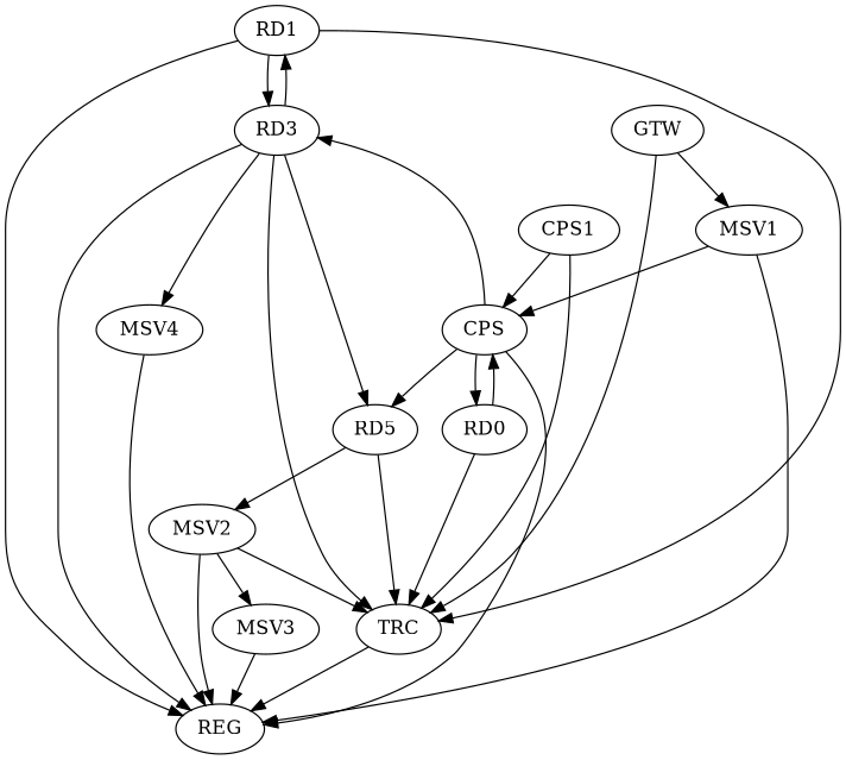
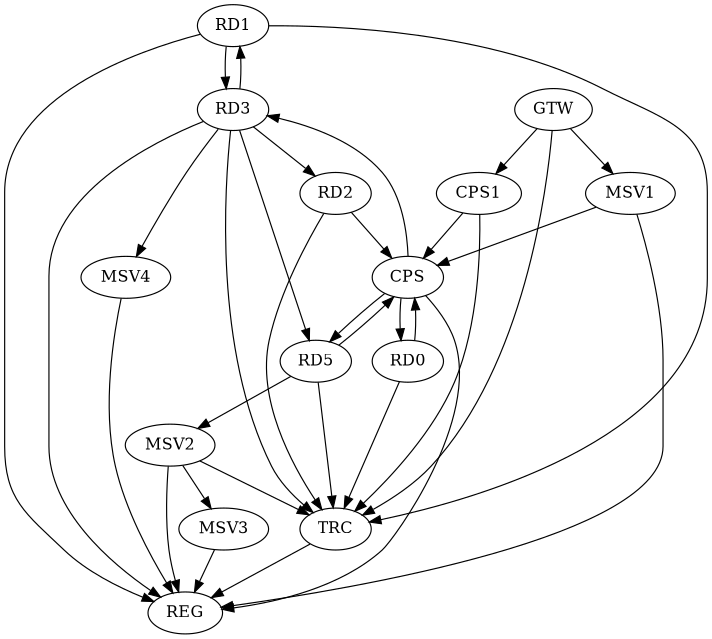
  strict digraph {
    n1 [label=RD1]
    n2 [label=RD3]
    n3 [label=REG]
    n4 [label=TRC]
+   n5 [label=RD2]
    n6 [label=RD5]
    n7 [label=MSV4]
    n8 [label=CPS]
    n9 [label=RD0]
    n10 [label=MSV2]
    n11 [label=MSV3]
    n12 [label=CPS1]
    n13 [label=GTW]
    n14 [label=MSV1]
    n1 -> n2
    n1 -> n3
    n1 -> n4
    n2 -> n1
    n2 -> n3
    n2 -> n4
+   n2 -> n5
    n2 -> n6
    n2 -> n7
    n4 -> n3
+   n5 -> n4
+   n5 -> n8
    n6 -> n4
+   n6 -> n8
    n6 -> n10
    n7 -> n3
    n8 -> n2
    n8 -> n3
    n8 -> n6
    n8 -> n9
    n9 -> n4
    n9 -> n8
    n10 -> n3
    n10 -> n4
    n10 -> n11
    n11 -> n3
    n12 -> n4
    n12 -> n8
    n13 -> n4
+   n13 -> n12
    n13 -> n14
    n14 -> n3
    n14 -> n8
  }
